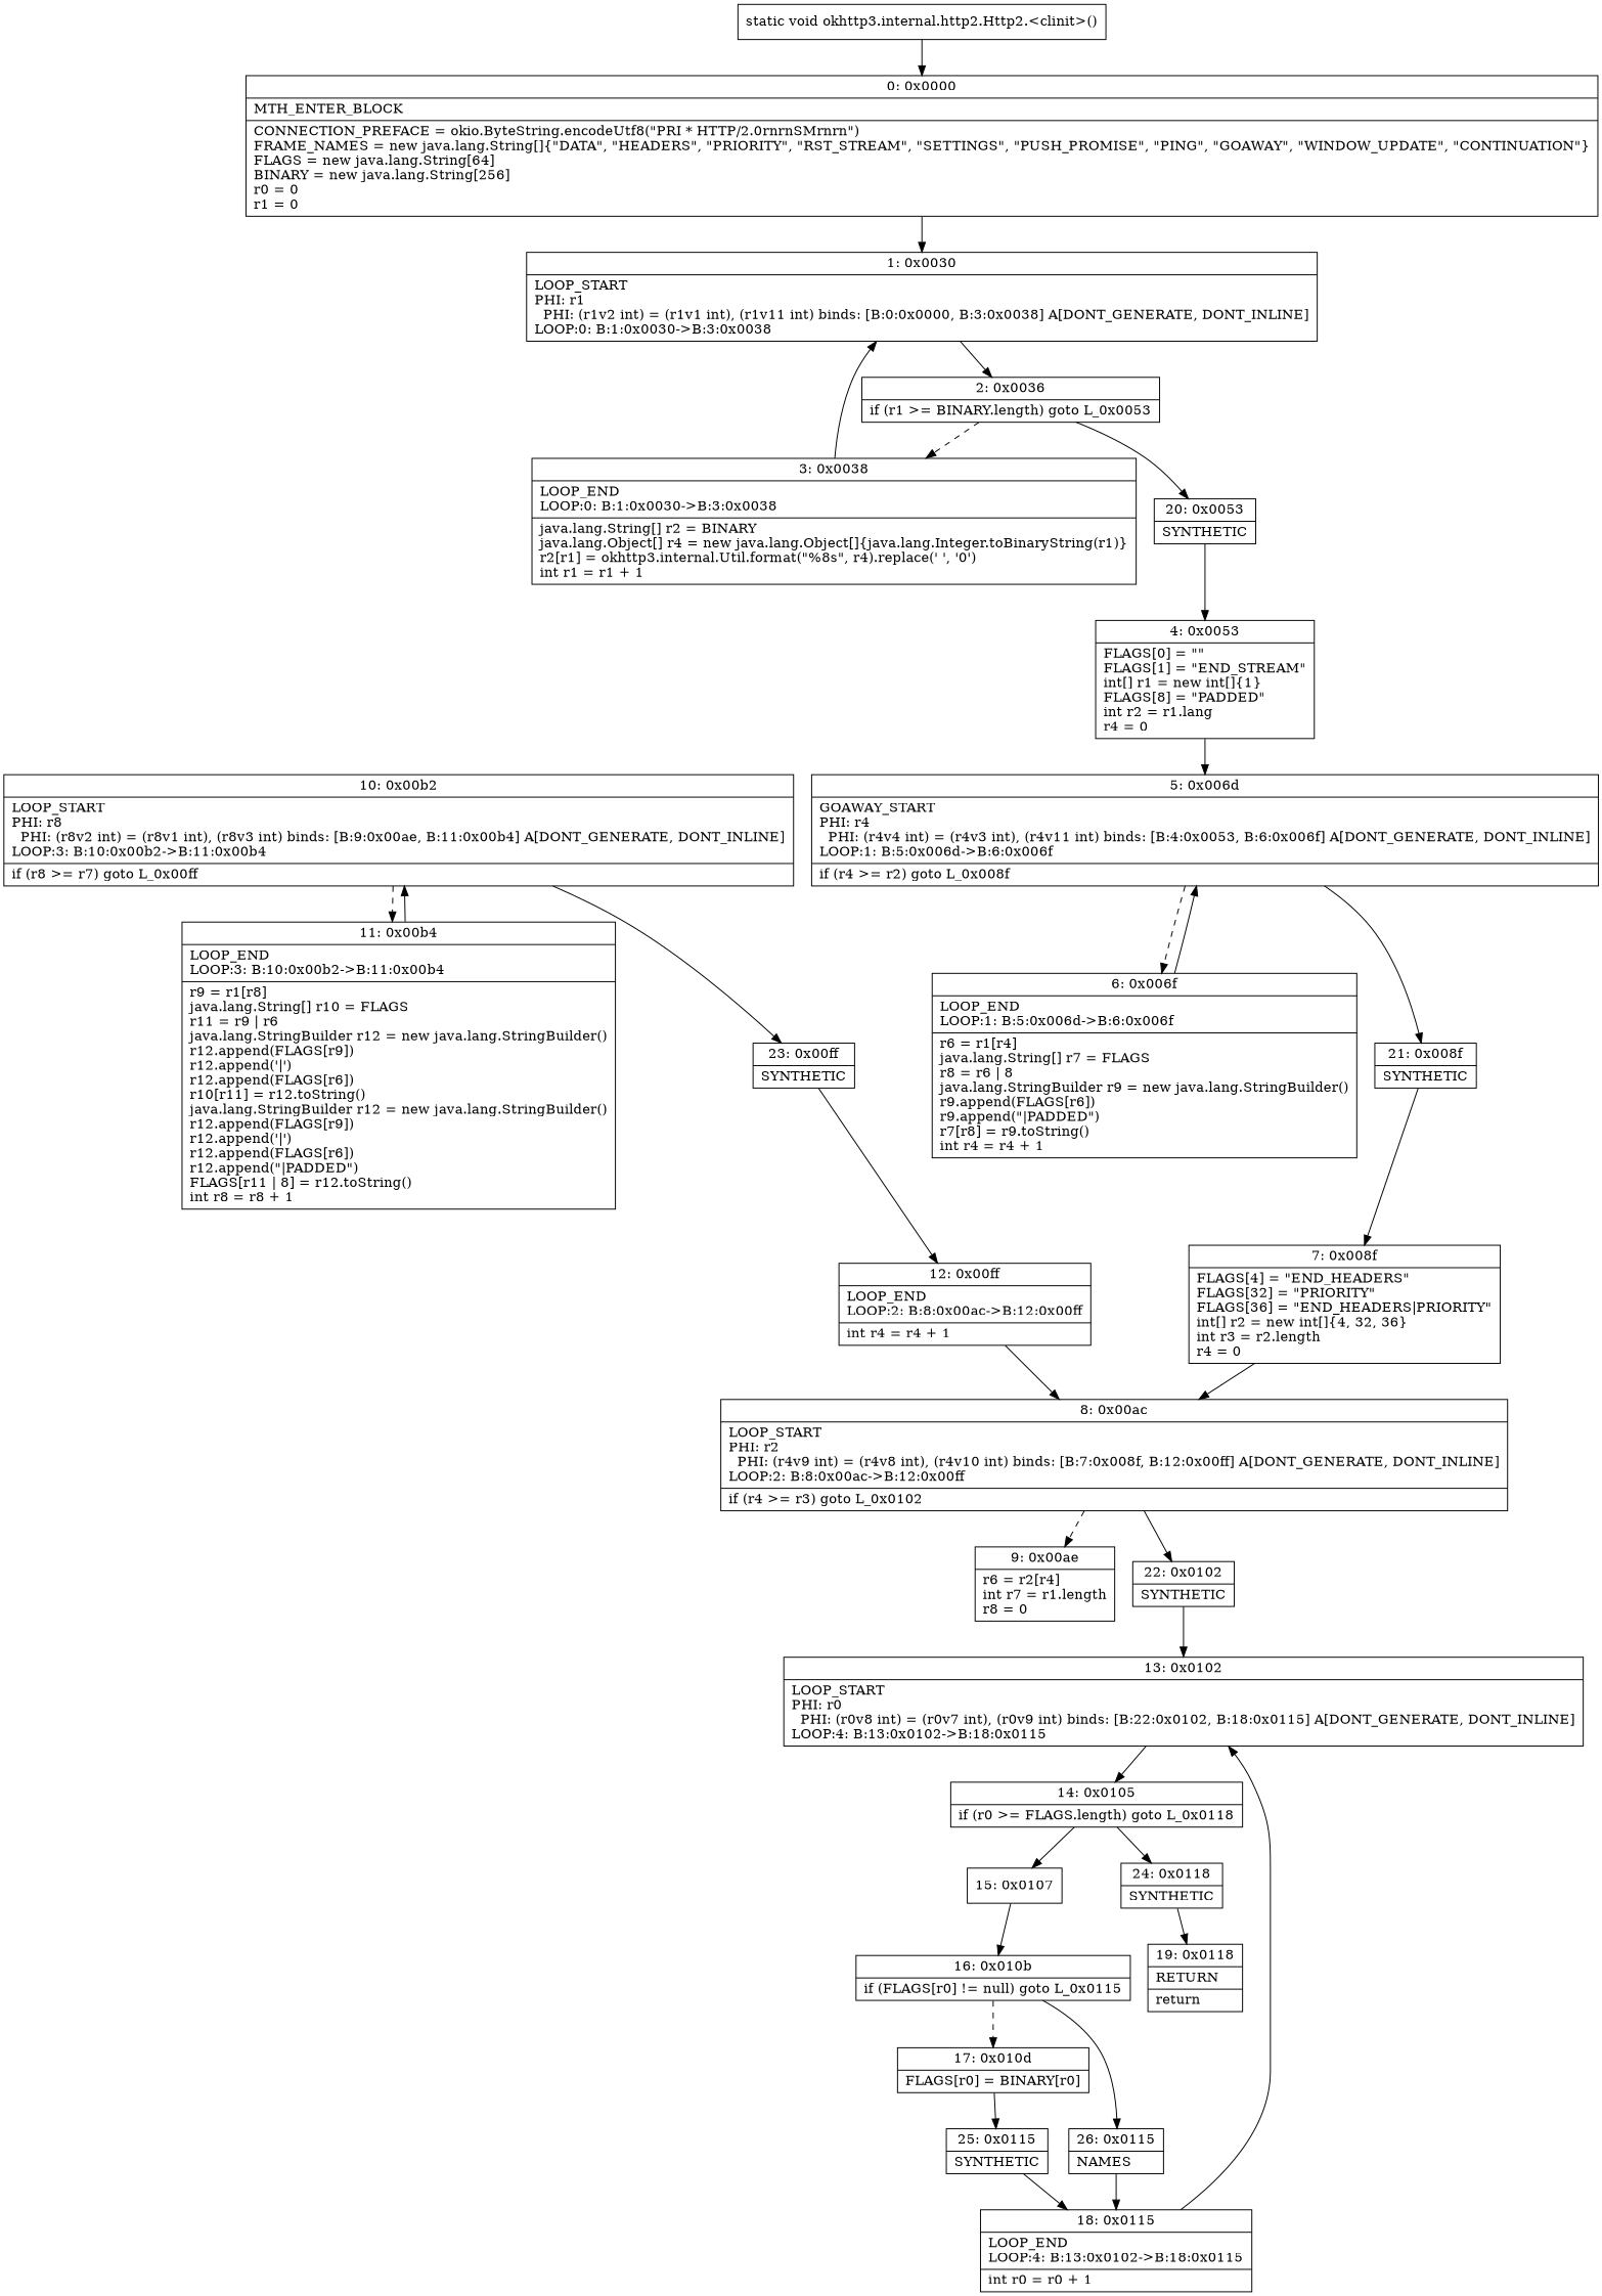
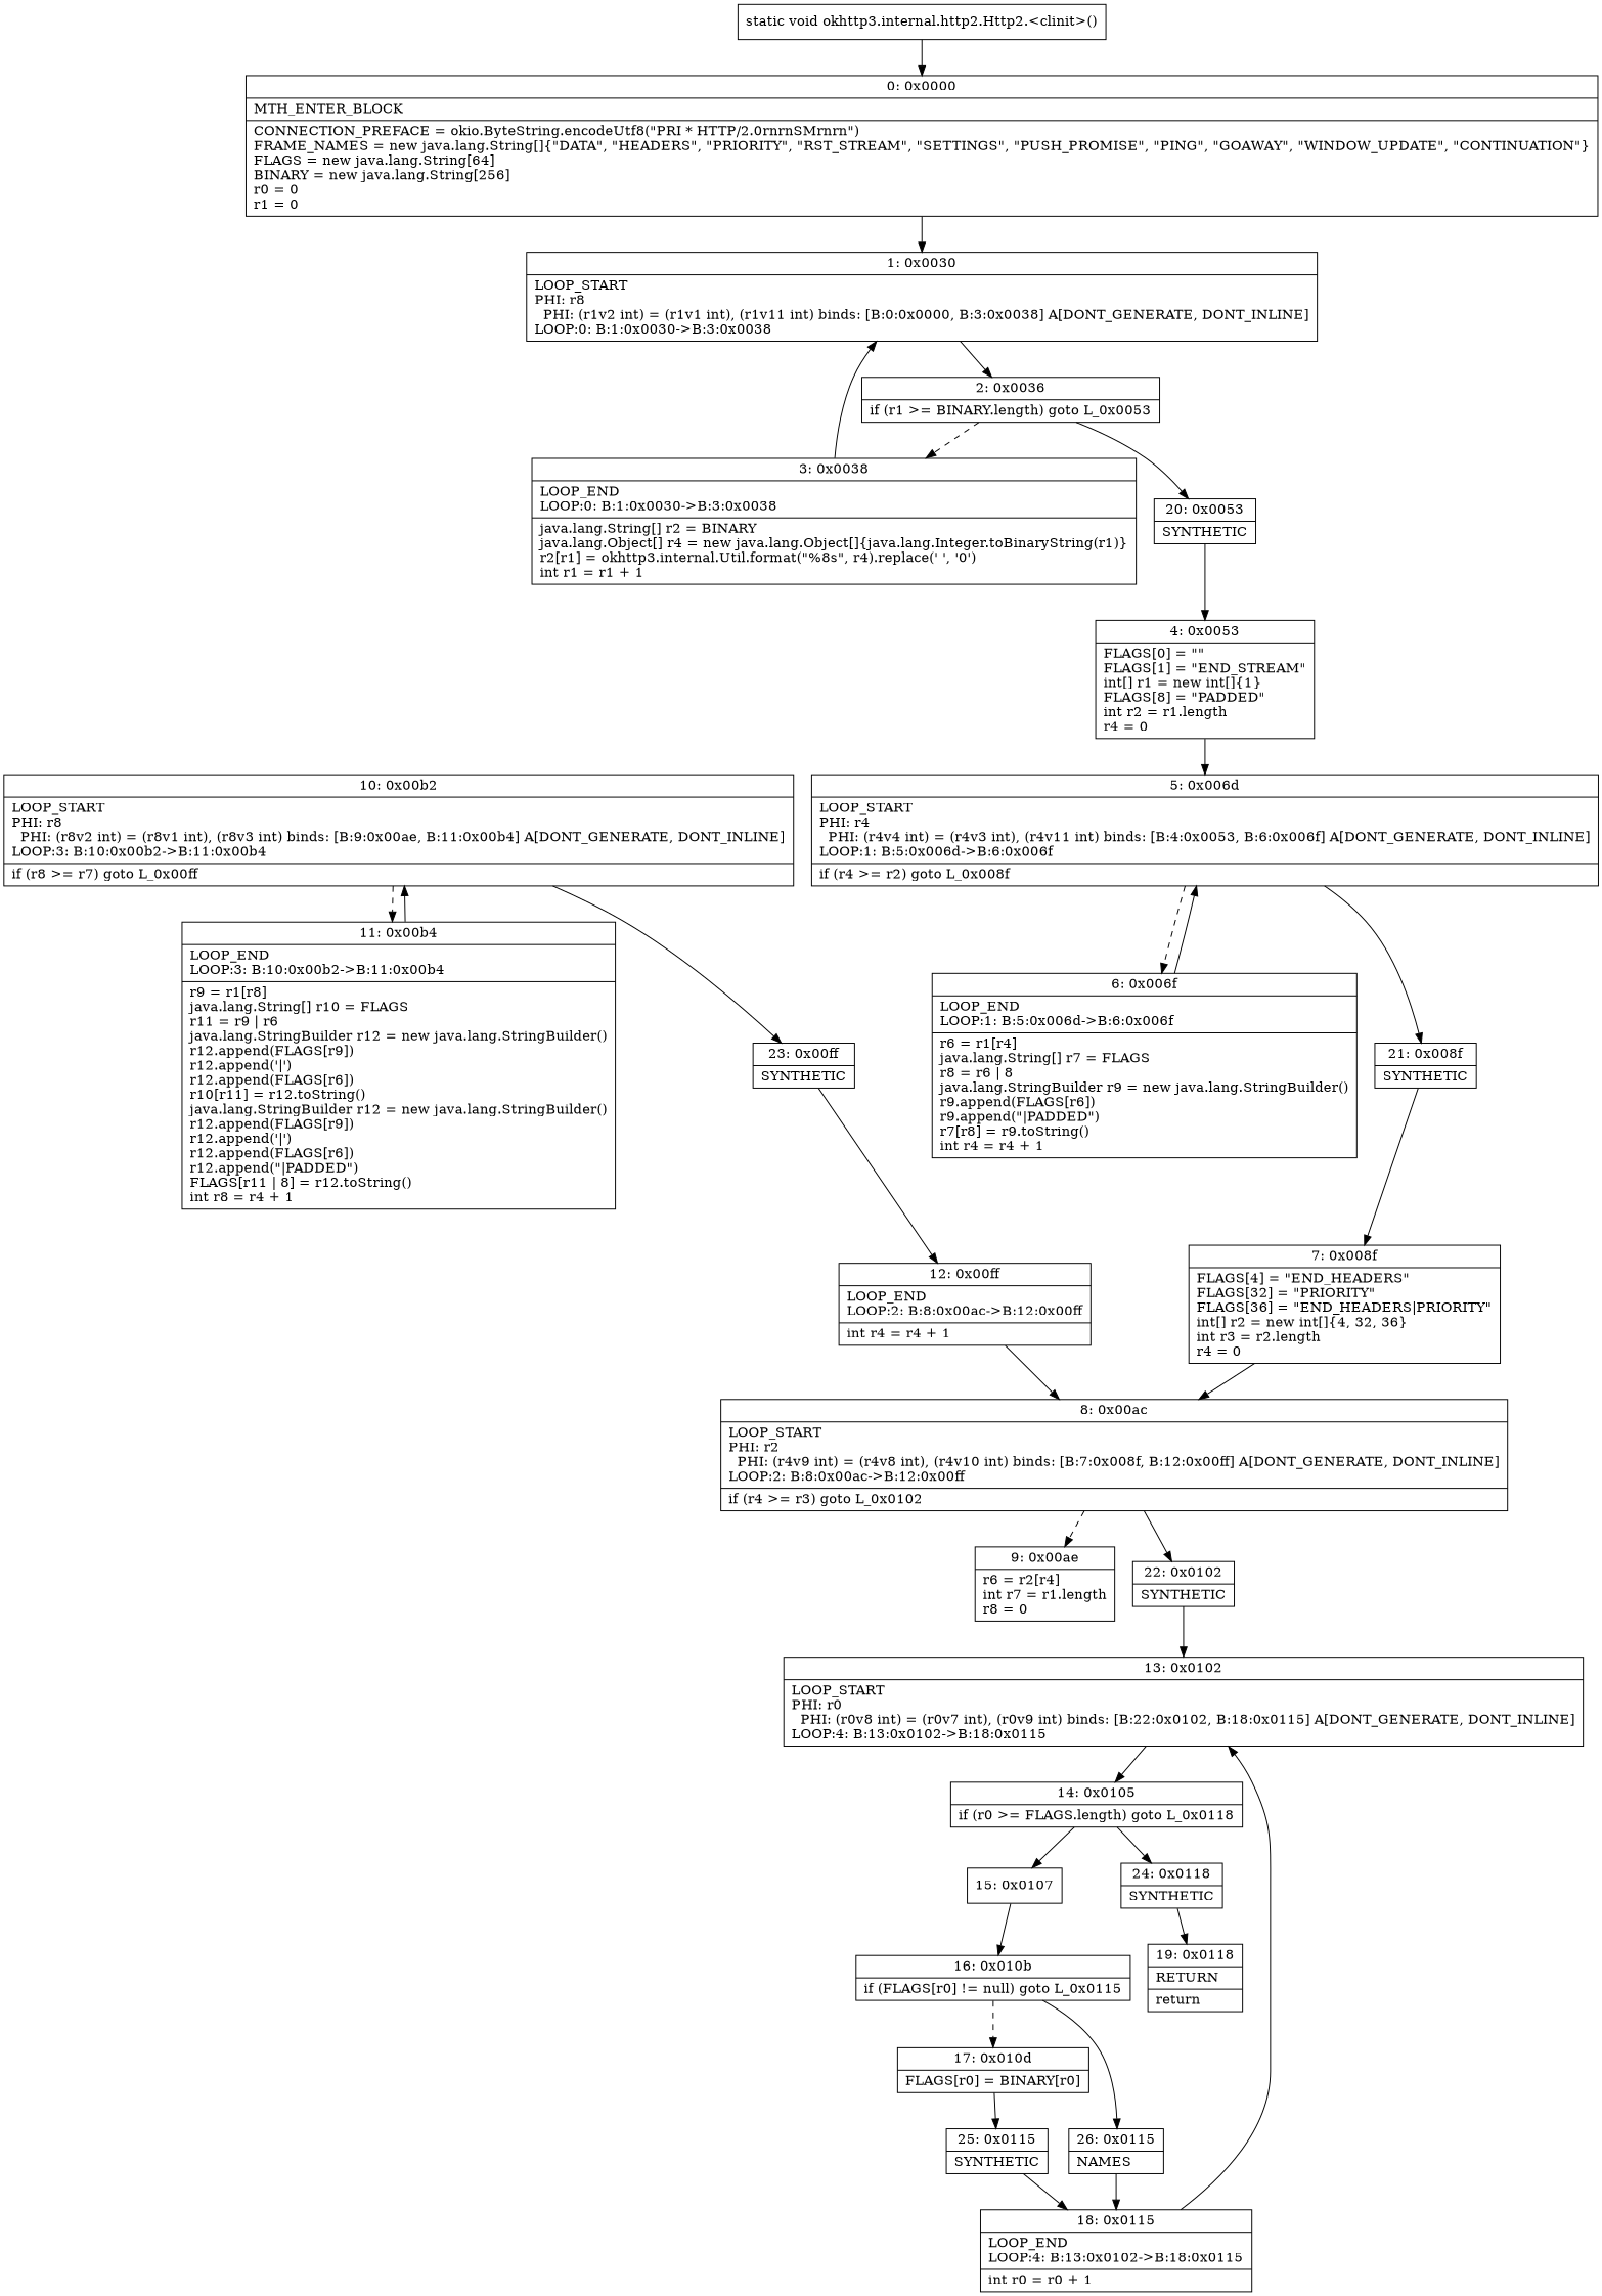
  digraph {
    node [shape=record]
    n1 [label="{0\:\ 0x0000|MTH_ENTER_BLOCK\l|CONNECTION_PREFACE = okio.ByteString.encodeUtf8(\"PRI * HTTP\/2.0rnrnSMrnrn\")\lFRAME_NAMES = new java.lang.String[]\{\"DATA\", \"HEADERS\", \"PRIORITY\", \"RST_STREAM\", \"SETTINGS\", \"PUSH_PROMISE\", \"PING\", \"GOAWAY\", \"WINDOW_UPDATE\", \"CONTINUATION\"\}\lFLAGS = new java.lang.String[64]\lBINARY = new java.lang.String[256]\lr0 = 0\lr1 = 0\l}"]
-   n2 [label="{1\:\ 0x0030|LOOP_START\lPHI: r1 \l  PHI: (r1v2 int) = (r1v1 int), (r1v11 int) binds: [B:0:0x0000, B:3:0x0038] A[DONT_GENERATE, DONT_INLINE]\lLOOP:0: B:1:0x0030\-\>B:3:0x0038\l}"]
+   n2 [label="{1\:\ 0x0030|LOOP_START\lPHI: r8 \l  PHI: (r1v2 int) = (r1v1 int), (r1v11 int) binds: [B:0:0x0000, B:3:0x0038] A[DONT_GENERATE, DONT_INLINE]\lLOOP:0: B:1:0x0030\-\>B:3:0x0038\l}"]
    n3 [label="{2\:\ 0x0036|if (r1 \>= BINARY.length) goto L_0x0053\l}"]
    n4 [label="{3\:\ 0x0038|LOOP_END\lLOOP:0: B:1:0x0030\-\>B:3:0x0038\l|java.lang.String[] r2 = BINARY\ljava.lang.Object[] r4 = new java.lang.Object[]\{java.lang.Integer.toBinaryString(r1)\}\lr2[r1] = okhttp3.internal.Util.format(\"%8s\", r4).replace(' ', '0')\lint r1 = r1 + 1\l}"]
    n5 [label="{20\:\ 0x0053|SYNTHETIC\l}"]
-   n6 [label="{4\:\ 0x0053|FLAGS[0] = \"\"\lFLAGS[1] = \"END_STREAM\"\lint[] r1 = new int[]\{1\}\lFLAGS[8] = \"PADDED\"\lint r2 = r1.lang\lr4 = 0\l}"]
-   n7 [label="{5\:\ 0x006d|GOAWAY_START\lPHI: r4 \l  PHI: (r4v4 int) = (r4v3 int), (r4v11 int) binds: [B:4:0x0053, B:6:0x006f] A[DONT_GENERATE, DONT_INLINE]\lLOOP:1: B:5:0x006d\-\>B:6:0x006f\l|if (r4 \>= r2) goto L_0x008f\l}"]
+   n6 [label="{4\:\ 0x0053|FLAGS[0] = \"\"\lFLAGS[1] = \"END_STREAM\"\lint[] r1 = new int[]\{1\}\lFLAGS[8] = \"PADDED\"\lint r2 = r1.length\lr4 = 0\l}"]
+   n7 [label="{5\:\ 0x006d|LOOP_START\lPHI: r4 \l  PHI: (r4v4 int) = (r4v3 int), (r4v11 int) binds: [B:4:0x0053, B:6:0x006f] A[DONT_GENERATE, DONT_INLINE]\lLOOP:1: B:5:0x006d\-\>B:6:0x006f\l|if (r4 \>= r2) goto L_0x008f\l}"]
    n8 [label="{6\:\ 0x006f|LOOP_END\lLOOP:1: B:5:0x006d\-\>B:6:0x006f\l|r6 = r1[r4]\ljava.lang.String[] r7 = FLAGS\lr8 = r6 \| 8\ljava.lang.StringBuilder r9 = new java.lang.StringBuilder()\lr9.append(FLAGS[r6])\lr9.append(\"\|PADDED\")\lr7[r8] = r9.toString()\lint r4 = r4 + 1\l}"]
    n9 [label="{21\:\ 0x008f|SYNTHETIC\l}"]
    n10 [label="{7\:\ 0x008f|FLAGS[4] = \"END_HEADERS\"\lFLAGS[32] = \"PRIORITY\"\lFLAGS[36] = \"END_HEADERS\|PRIORITY\"\lint[] r2 = new int[]\{4, 32, 36\}\lint r3 = r2.length\lr4 = 0\l}"]
    n11 [label="{8\:\ 0x00ac|LOOP_START\lPHI: r2 \l  PHI: (r4v9 int) = (r4v8 int), (r4v10 int) binds: [B:7:0x008f, B:12:0x00ff] A[DONT_GENERATE, DONT_INLINE]\lLOOP:2: B:8:0x00ac\-\>B:12:0x00ff\l|if (r4 \>= r3) goto L_0x0102\l}"]
    n12 [label="{9\:\ 0x00ae|r6 = r2[r4]\lint r7 = r1.length\lr8 = 0\l}"]
    n13 [label="{22\:\ 0x0102|SYNTHETIC\l}"]
    n14 [label="{13\:\ 0x0102|LOOP_START\lPHI: r0 \l  PHI: (r0v8 int) = (r0v7 int), (r0v9 int) binds: [B:22:0x0102, B:18:0x0115] A[DONT_GENERATE, DONT_INLINE]\lLOOP:4: B:13:0x0102\-\>B:18:0x0115\l}"]
    n15 [label="{10\:\ 0x00b2|LOOP_START\lPHI: r8 \l  PHI: (r8v2 int) = (r8v1 int), (r8v3 int) binds: [B:9:0x00ae, B:11:0x00b4] A[DONT_GENERATE, DONT_INLINE]\lLOOP:3: B:10:0x00b2\-\>B:11:0x00b4\l|if (r8 \>= r7) goto L_0x00ff\l}"]
-   n16 [label="{11\:\ 0x00b4|LOOP_END\lLOOP:3: B:10:0x00b2\-\>B:11:0x00b4\l|r9 = r1[r8]\ljava.lang.String[] r10 = FLAGS\lr11 = r9 \| r6\ljava.lang.StringBuilder r12 = new java.lang.StringBuilder()\lr12.append(FLAGS[r9])\lr12.append('\|')\lr12.append(FLAGS[r6])\lr10[r11] = r12.toString()\ljava.lang.StringBuilder r12 = new java.lang.StringBuilder()\lr12.append(FLAGS[r9])\lr12.append('\|')\lr12.append(FLAGS[r6])\lr12.append(\"\|PADDED\")\lFLAGS[r11 \| 8] = r12.toString()\lint r8 = r8 + 1\l}"]
+   n16 [label="{11\:\ 0x00b4|LOOP_END\lLOOP:3: B:10:0x00b2\-\>B:11:0x00b4\l|r9 = r1[r8]\ljava.lang.String[] r10 = FLAGS\lr11 = r9 \| r6\ljava.lang.StringBuilder r12 = new java.lang.StringBuilder()\lr12.append(FLAGS[r9])\lr12.append('\|')\lr12.append(FLAGS[r6])\lr10[r11] = r12.toString()\ljava.lang.StringBuilder r12 = new java.lang.StringBuilder()\lr12.append(FLAGS[r9])\lr12.append('\|')\lr12.append(FLAGS[r6])\lr12.append(\"\|PADDED\")\lFLAGS[r11 \| 8] = r12.toString()\lint r8 = r4 + 1\l}"]
    n17 [label="{23\:\ 0x00ff|SYNTHETIC\l}"]
    n18 [label="{12\:\ 0x00ff|LOOP_END\lLOOP:2: B:8:0x00ac\-\>B:12:0x00ff\l|int r4 = r4 + 1\l}"]
    n19 [label="{14\:\ 0x0105|if (r0 \>= FLAGS.length) goto L_0x0118\l}"]
    n20 [label="{15\:\ 0x0107}"]
    n21 [label="{24\:\ 0x0118|SYNTHETIC\l}"]
    n22 [label="{16\:\ 0x010b|if (FLAGS[r0] != null) goto L_0x0115\l}"]
    n23 [label="{19\:\ 0x0118|RETURN\l|return\l}"]
    n24 [label="{17\:\ 0x010d|FLAGS[r0] = BINARY[r0]\l}"]
    n25 [label="{26\:\ 0x0115|NAMES\l}"]
    n26 [label="{25\:\ 0x0115|SYNTHETIC\l}"]
    n27 [label="{18\:\ 0x0115|LOOP_END\lLOOP:4: B:13:0x0102\-\>B:18:0x0115\l|int r0 = r0 + 1\l}"]
    n28 [label="{static void okhttp3.internal.http2.Http2.\<clinit\>() }"]
    n1 -> n2
    n2 -> n3
    n3 -> n4 [style=dashed]
    n3 -> n5
    n4 -> n2
    n5 -> n6
    n6 -> n7
    n7 -> n8 [style=dashed]
    n7 -> n9
    n8 -> n7
    n9 -> n10
    n10 -> n11
    n11 -> n12 [style=dashed]
    n11 -> n13
    n13 -> n14
    n14 -> n19
    n15 -> n16 [style=dashed]
    n15 -> n17
    n16 -> n15
    n17 -> n18
    n18 -> n11
    n19 -> n20 [style=solid]
    n19 -> n21
    n20 -> n22
    n21 -> n23
    n22 -> n24 [style=dashed]
    n22 -> n25
    n24 -> n26
    n25 -> n27
    n26 -> n27
    n27 -> n14
    n28 -> n1
  }
